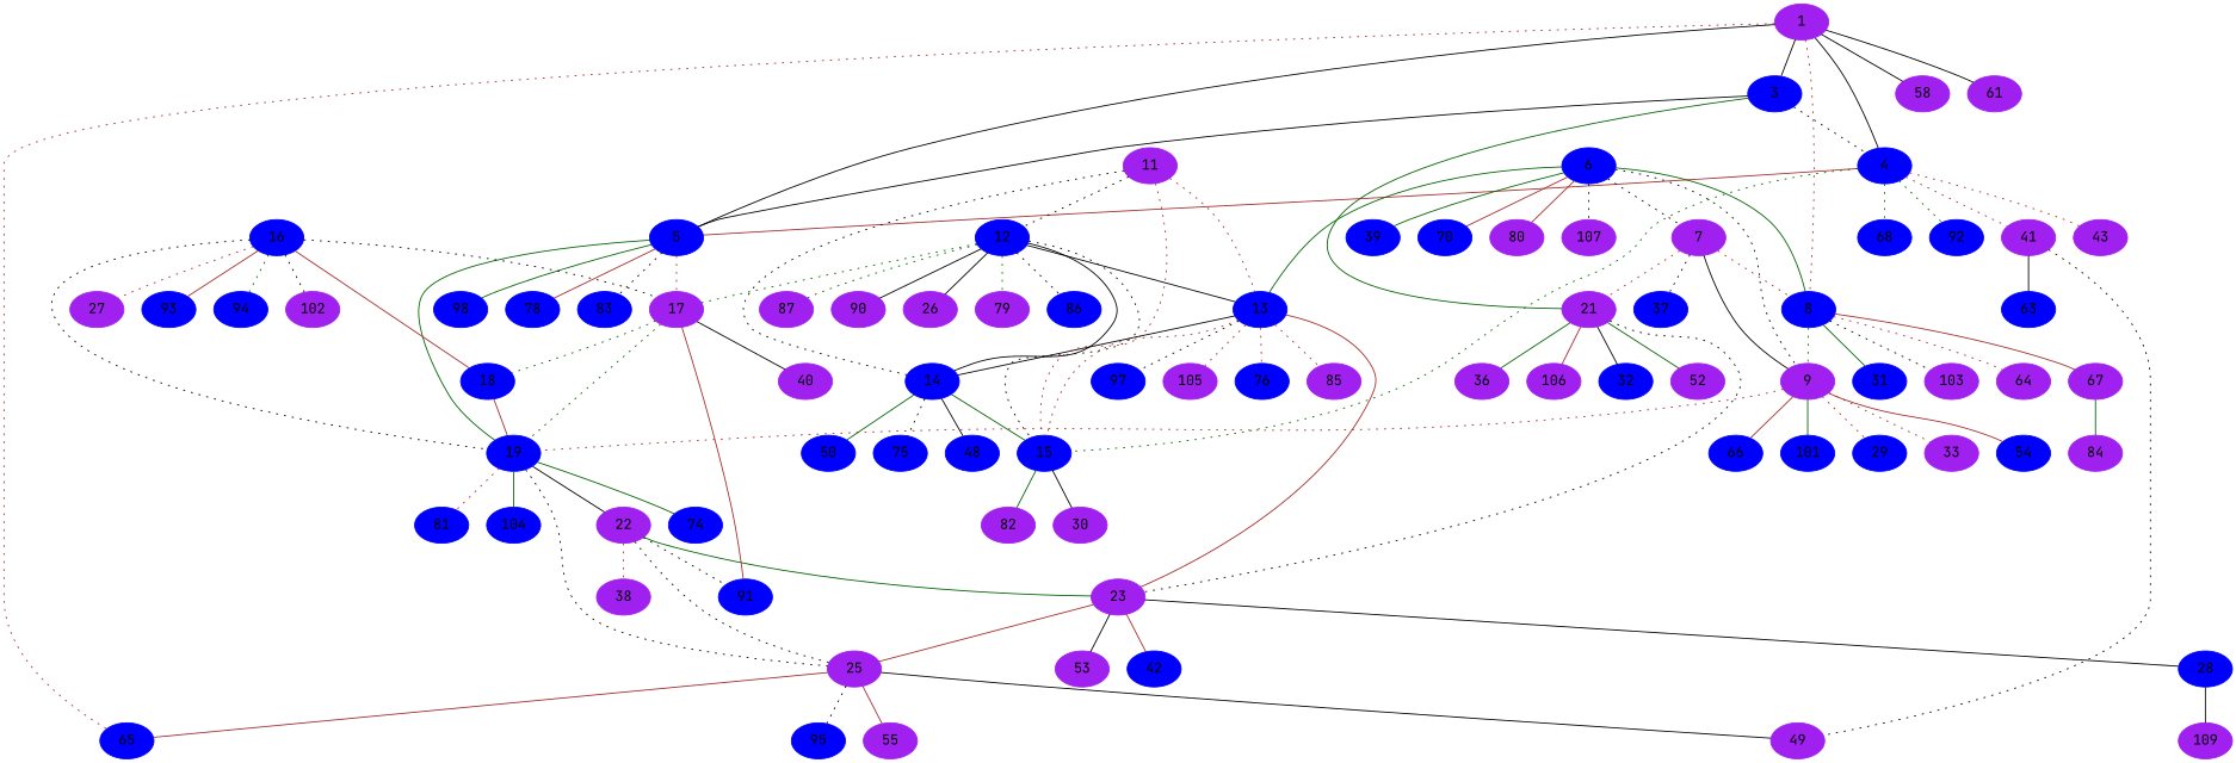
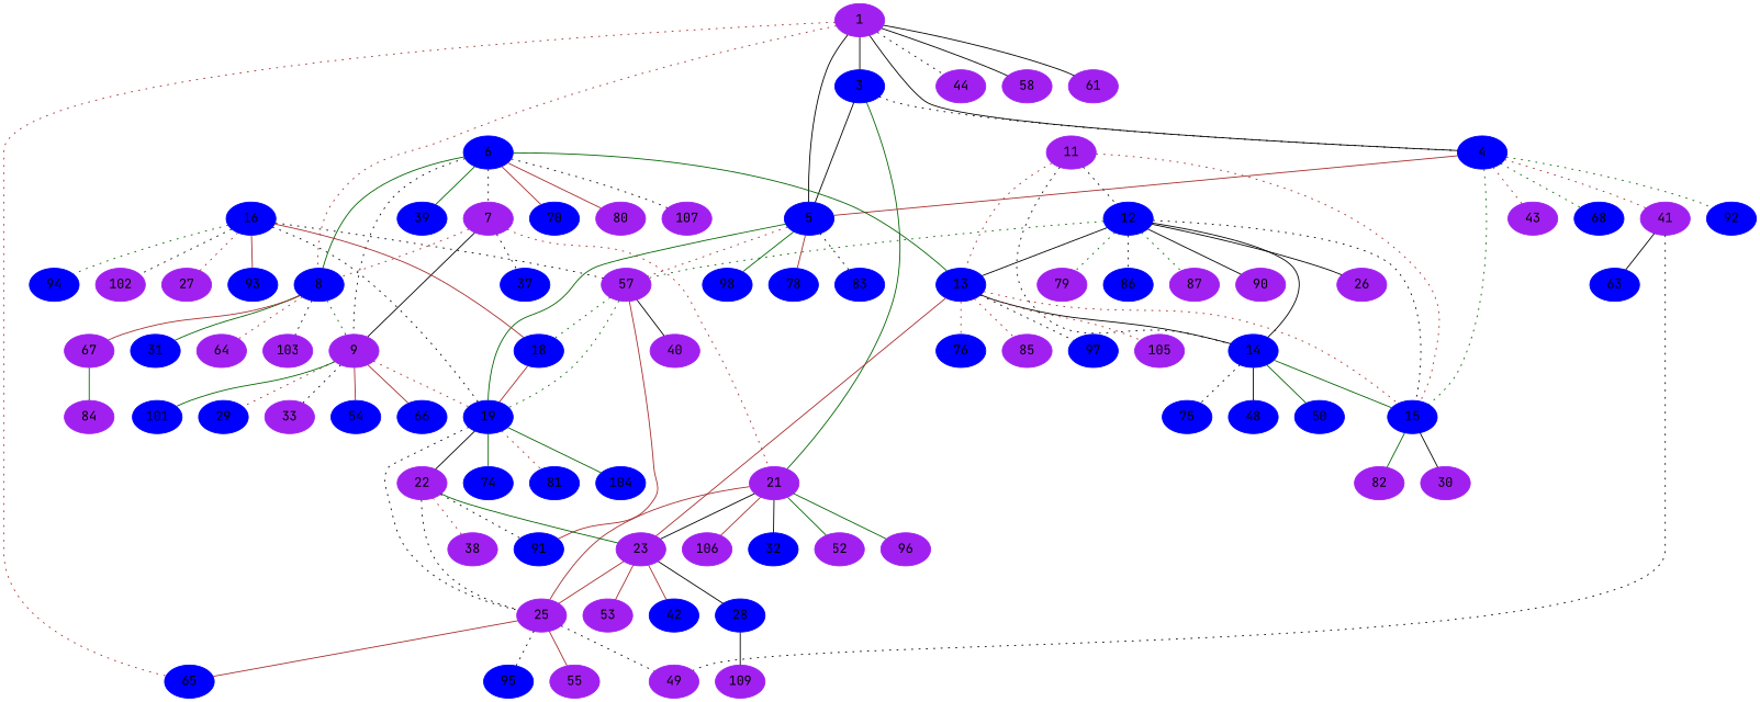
  graph {
    fontname="JetBrains Mono"
    node [color=blue fontname="JetBrains Mono" style=filled]
    edge [color=black fontname="JetBrains Mono" style=solid]
    1 [color=purple super="+2"]
    3 [super="+62"]
    4 [super="+59"]
    5 [super="+69"]
    8 [super="+10"]
+   44 [color=purple super="+111"]
    58 [color=purple]
    61 [color=purple]
    65
    21 [color=purple super="+100"]
    15 [super="+88"]
    41 [color=purple super="+71"]
    43 [color=purple]
    68
    92
-   17 [color=purple super="+60"]
+   17 [color=purple super="+60" label=57]
    19 [super="+56"]
    78
    83
    98
    9 [color=purple super="+35"]
    31
    64 [color=purple]
    67 [color=purple super="+112"]
    103 [color=purple]
    23 [color=purple super="+24"]
    25 [color=purple super="+36"]
    32 [super="+89"]
    52 [color=purple]
-   96 [color=purple label=36]
+   96 [color=purple]
    106 [color=purple]
    30 [color=purple super="+34"]
    82 [color=purple]
    n34 [color=purple label=49]
    63
    18 [super="+72"]
    40 [color=purple super="+73"]
    91 [super="+108"]
    22 [color=purple super="+45"]
    74
    81
    104
    6 [super="+47"]
    7 [color=purple]
    13 [super="+51"]
    39
    70
    80 [color=purple]
    107 [color=purple]
    37
    29
    33 [color=purple]
    54
    66
    101
    14 [super="+77"]
    76
    85 [color=purple]
    97 [super="+110"]
    105 [color=purple]
    84 [color=purple]
    12 [super="+46"]
    26 [color=purple]
    79 [color=purple]
    86
    87 [color=purple]
    90 [color=purple]
    11 [color=purple]
    48
    50
    75
    28 [super="+57"]
    42
    53 [color=purple]
    16 [super="+20"]
    27 [color=purple]
    93
    94
    102 [color=purple]
    38 [color=purple super="+49"]
    55 [color=purple]
    95
    109 [color=purple super="+113"]
    1 -- 3 [weight=2]
    1 -- 4 [weight=2]
    1 -- 5 [weight=2]
    1 -- 8 [color=brown style=dotted]
+   1 -- 44 [style=dotted]
    1 -- 58
    1 -- 61
    1 -- 65 [color=brown style=dotted]
    3 -- 4 [style=dotted]
    3 -- 5
    3 -- 21 [color=darkgreen]
    4 -- 5 [color=brown]
    4 -- 15 [color=darkgreen style=dotted]
    4 -- 41 [color=brown style=dotted]
    4 -- 43 [color=brown style=dotted]
    4 -- 68 [color=darkgreen style=dotted]
    4 -- 92 [color=darkgreen style=dotted]
    5 -- 17 [color=brown style=dotted]
    5 -- 19 [color=darkgreen]
    5 -- 78 [color=brown]
    5 -- 83 [style=dotted]
    5 -- 98 [color=darkgreen]
    8 -- 9 [color=darkgreen style=dotted weight=2]
    8 -- 31 [color=darkgreen]
    8 -- 64 [color=brown style=dotted]
    8 -- 67 [color=brown]
    8 -- 103 [style=dotted]
-   21 -- 23 [style=dotted weight=2]
+   21 -- 23 [weight=2]
+   21 -- 25 [color=brown]
    21 -- 32
    21 -- 52 [color=darkgreen]
    21 -- 96 [color=darkgreen]
    21 -- 106 [color=brown]
    15 -- 30
    15 -- 82 [color=darkgreen]
    41 -- n34 [style=dotted]
    41 -- 63
    17 -- 19 [color=darkgreen style=dotted]
    17 -- 18 [color=darkgreen style=dotted]
    17 -- 40
    17 -- 91 [color=brown]
    19 -- 25 [style=dotted]
    19 -- 22
    19 -- 74 [color=darkgreen]
    19 -- 81 [color=brown style=dotted]
    19 -- 104 [color=darkgreen]
    9 -- 19 [color=brown style=dotted]
    9 -- 29 [color=brown style=dotted]
-   9 -- 33 [color=brown style=dotted]
+   9 -- 33 [style=dotted]
    9 -- 54 [color=brown]
    9 -- 66 [color=brown]
    9 -- 101 [color=darkgreen]
    67 -- 84 [color=darkgreen]
    23 -- 25 [color=brown weight=2]
    23 -- 28
    23 -- 42 [color=brown]
-   23 -- 53
+   23 -- 53 [color=brown]
    25 -- 65 [color=brown]
-   25 -- n34
+   25 -- n34 [style=dotted]
    25 -- 55 [color=brown]
    25 -- 95 [style=dotted]
    18 -- 19 [color=brown]
    22 -- 23 [color=darkgreen weight=2]
    22 -- 25 [style=dotted]
    22 -- 91 [style=dotted]
    22 -- 38 [color=brown style=dotted]
    6 -- 8 [color=darkgreen weight=2]
    6 -- 9 [style=dotted]
    6 -- 7 [style=dotted]
    6 -- 13 [color=darkgreen]
    6 -- 39 [color=darkgreen]
    6 -- 70 [color=brown]
    6 -- 80 [color=brown]
    6 -- 107 [style=dotted]
    7 -- 8 [color=brown style=dotted weight=2]
    7 -- 21 [color=brown style=dotted]
    7 -- 9
    7 -- 37 [style=dotted]
    13 -- 15 [color=brown style=dotted]
    13 -- 23 [color=brown]
    13 -- 14
    13 -- 76 [color=brown style=dotted]
    13 -- 85 [color=brown style=dotted]
    13 -- 97 [style=dotted]
    13 -- 105 [color=brown style=dotted]
    14 -- 15 [color=darkgreen]
    14 -- 48
    14 -- 50 [color=darkgreen]
    14 -- 75 [style=dotted]
    12 -- 15 [style=dotted]
    12 -- 17 [color=darkgreen style=dotted weight=2]
    12 -- 13
    12 -- 14
    12 -- 26
    12 -- 79 [color=darkgreen style=dotted]
    12 -- 86 [style=dotted]
    12 -- 87 [color=darkgreen style=dotted]
    12 -- 90
    11 -- 15 [color=brown style=dotted]
    11 -- 13 [color=brown style=dotted]
    11 -- 14 [style=dotted]
    11 -- 12 [style=dotted]
    28 -- 109
    16 -- 17 [style=dotted weight=2]
    16 -- 19 [style=dotted weight=2]
    16 -- 18 [color=brown weight=2]
    16 -- 27 [color=brown style=dotted]
    16 -- 93 [color=brown]
    16 -- 94 [color=darkgreen style=dotted]
    16 -- 102 [style=dotted]
  }
